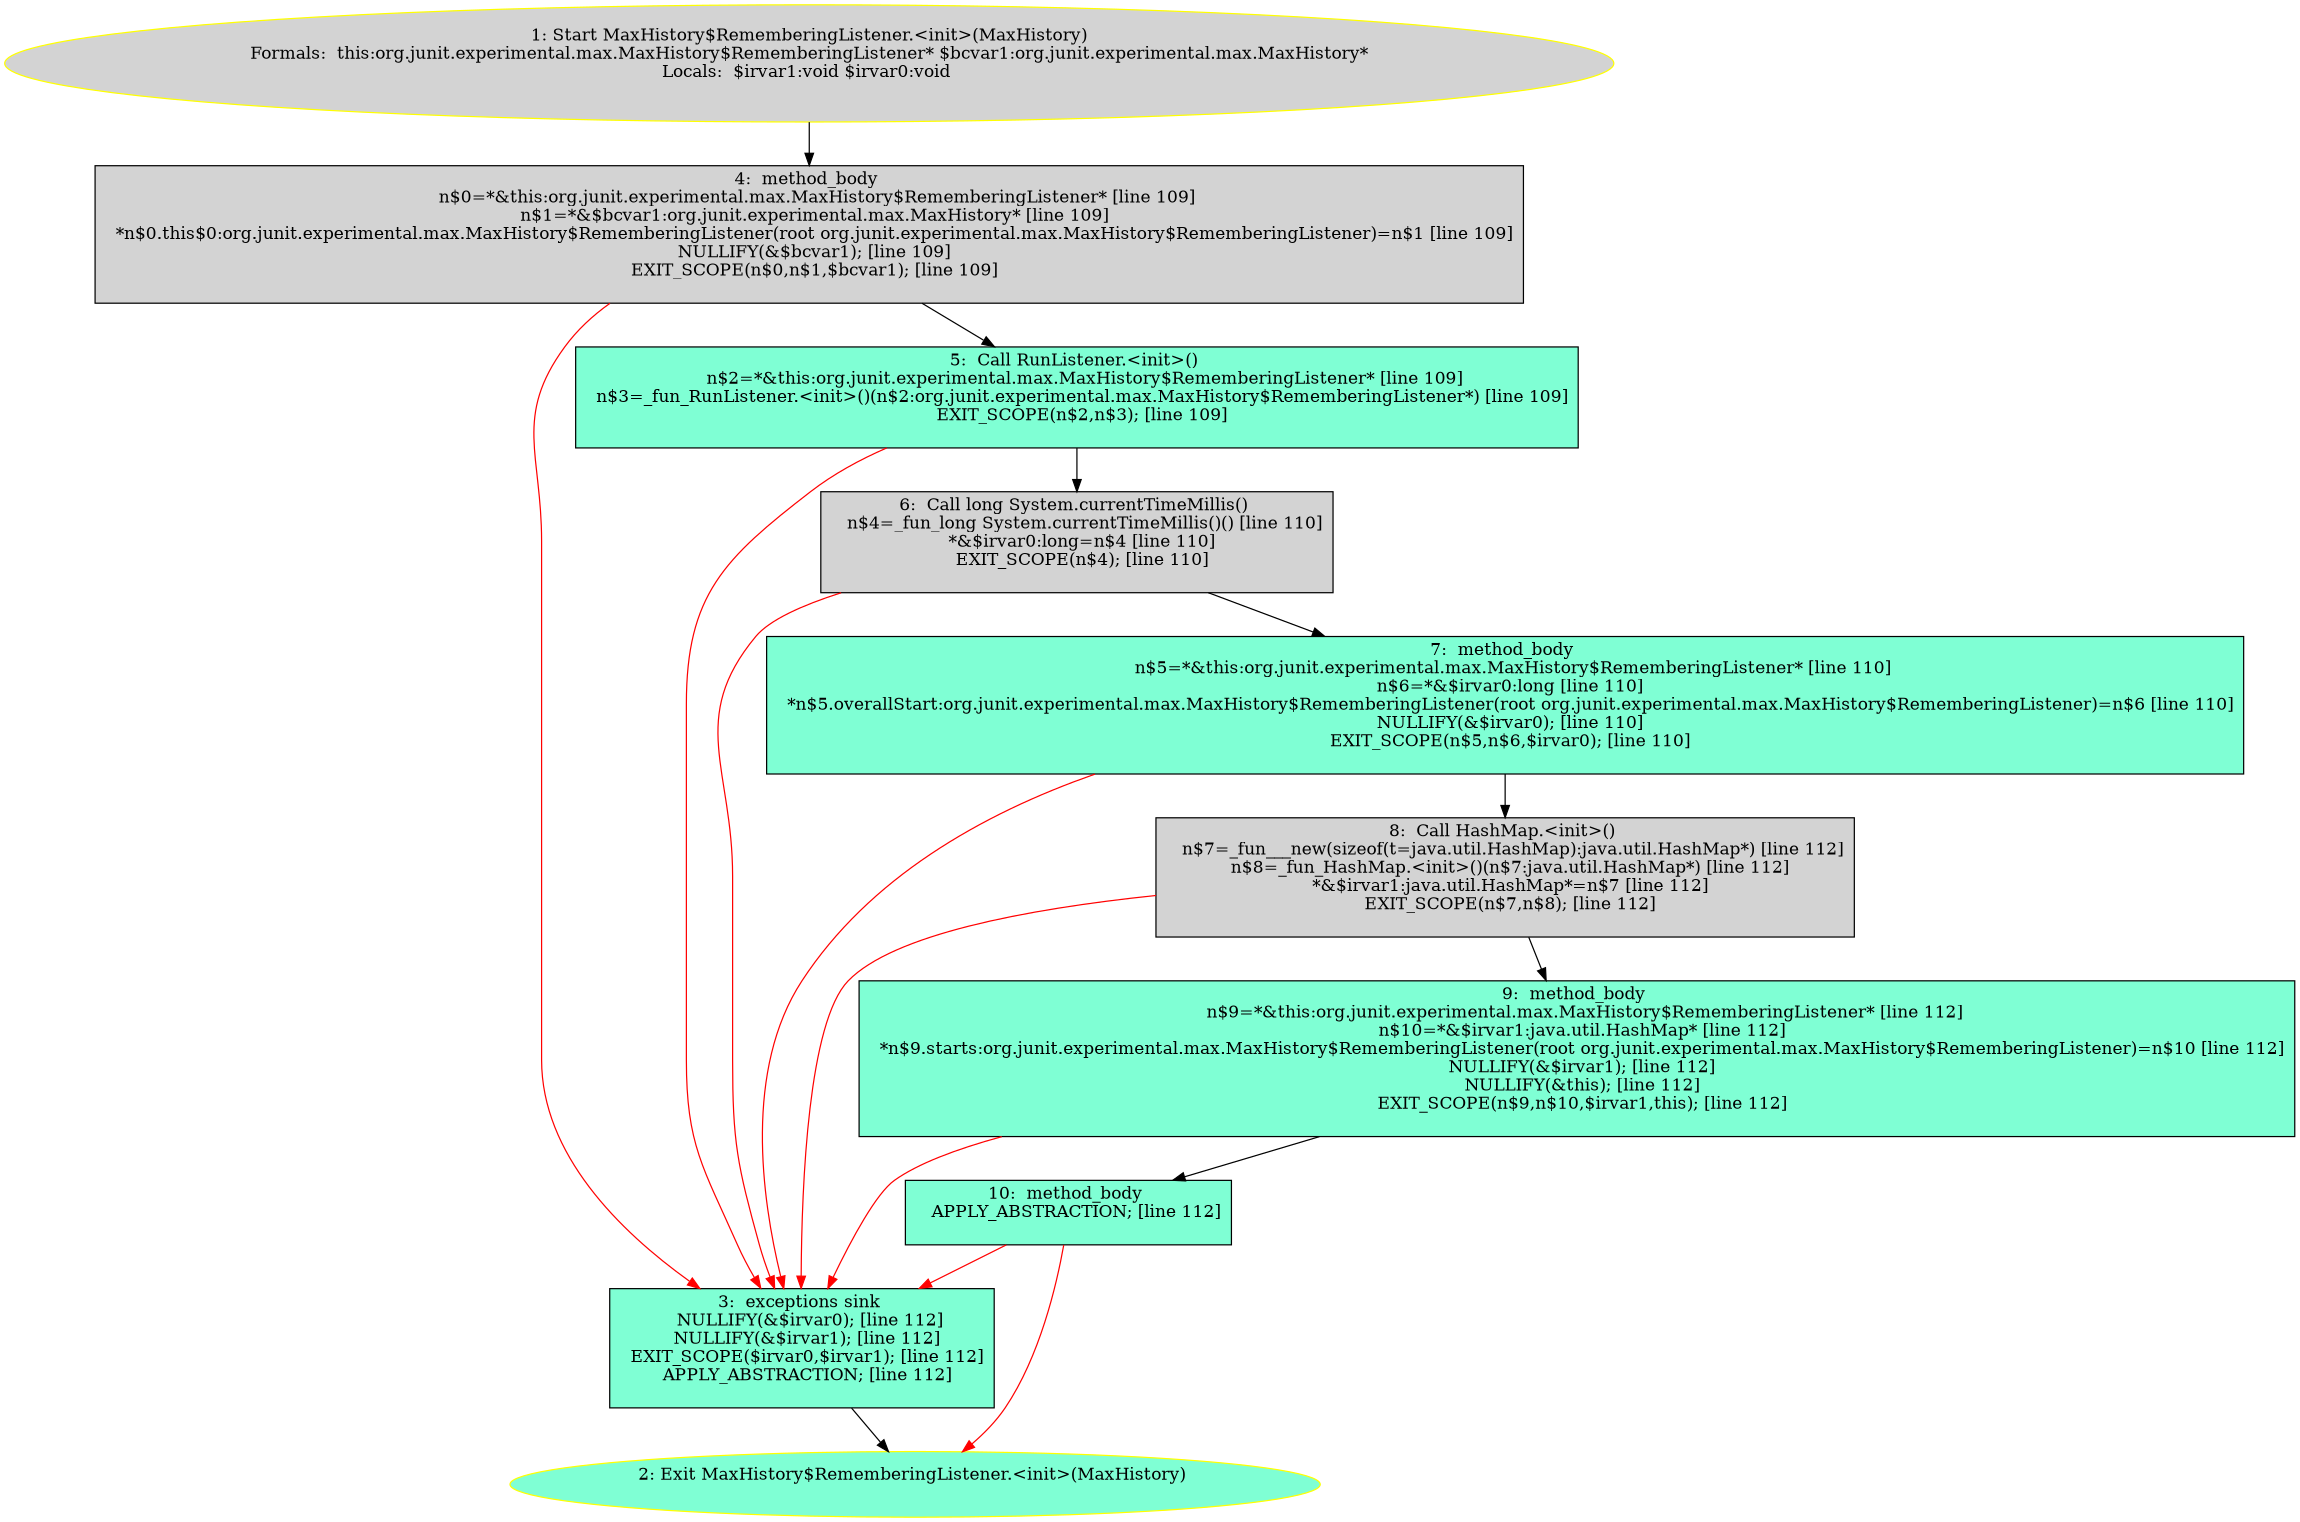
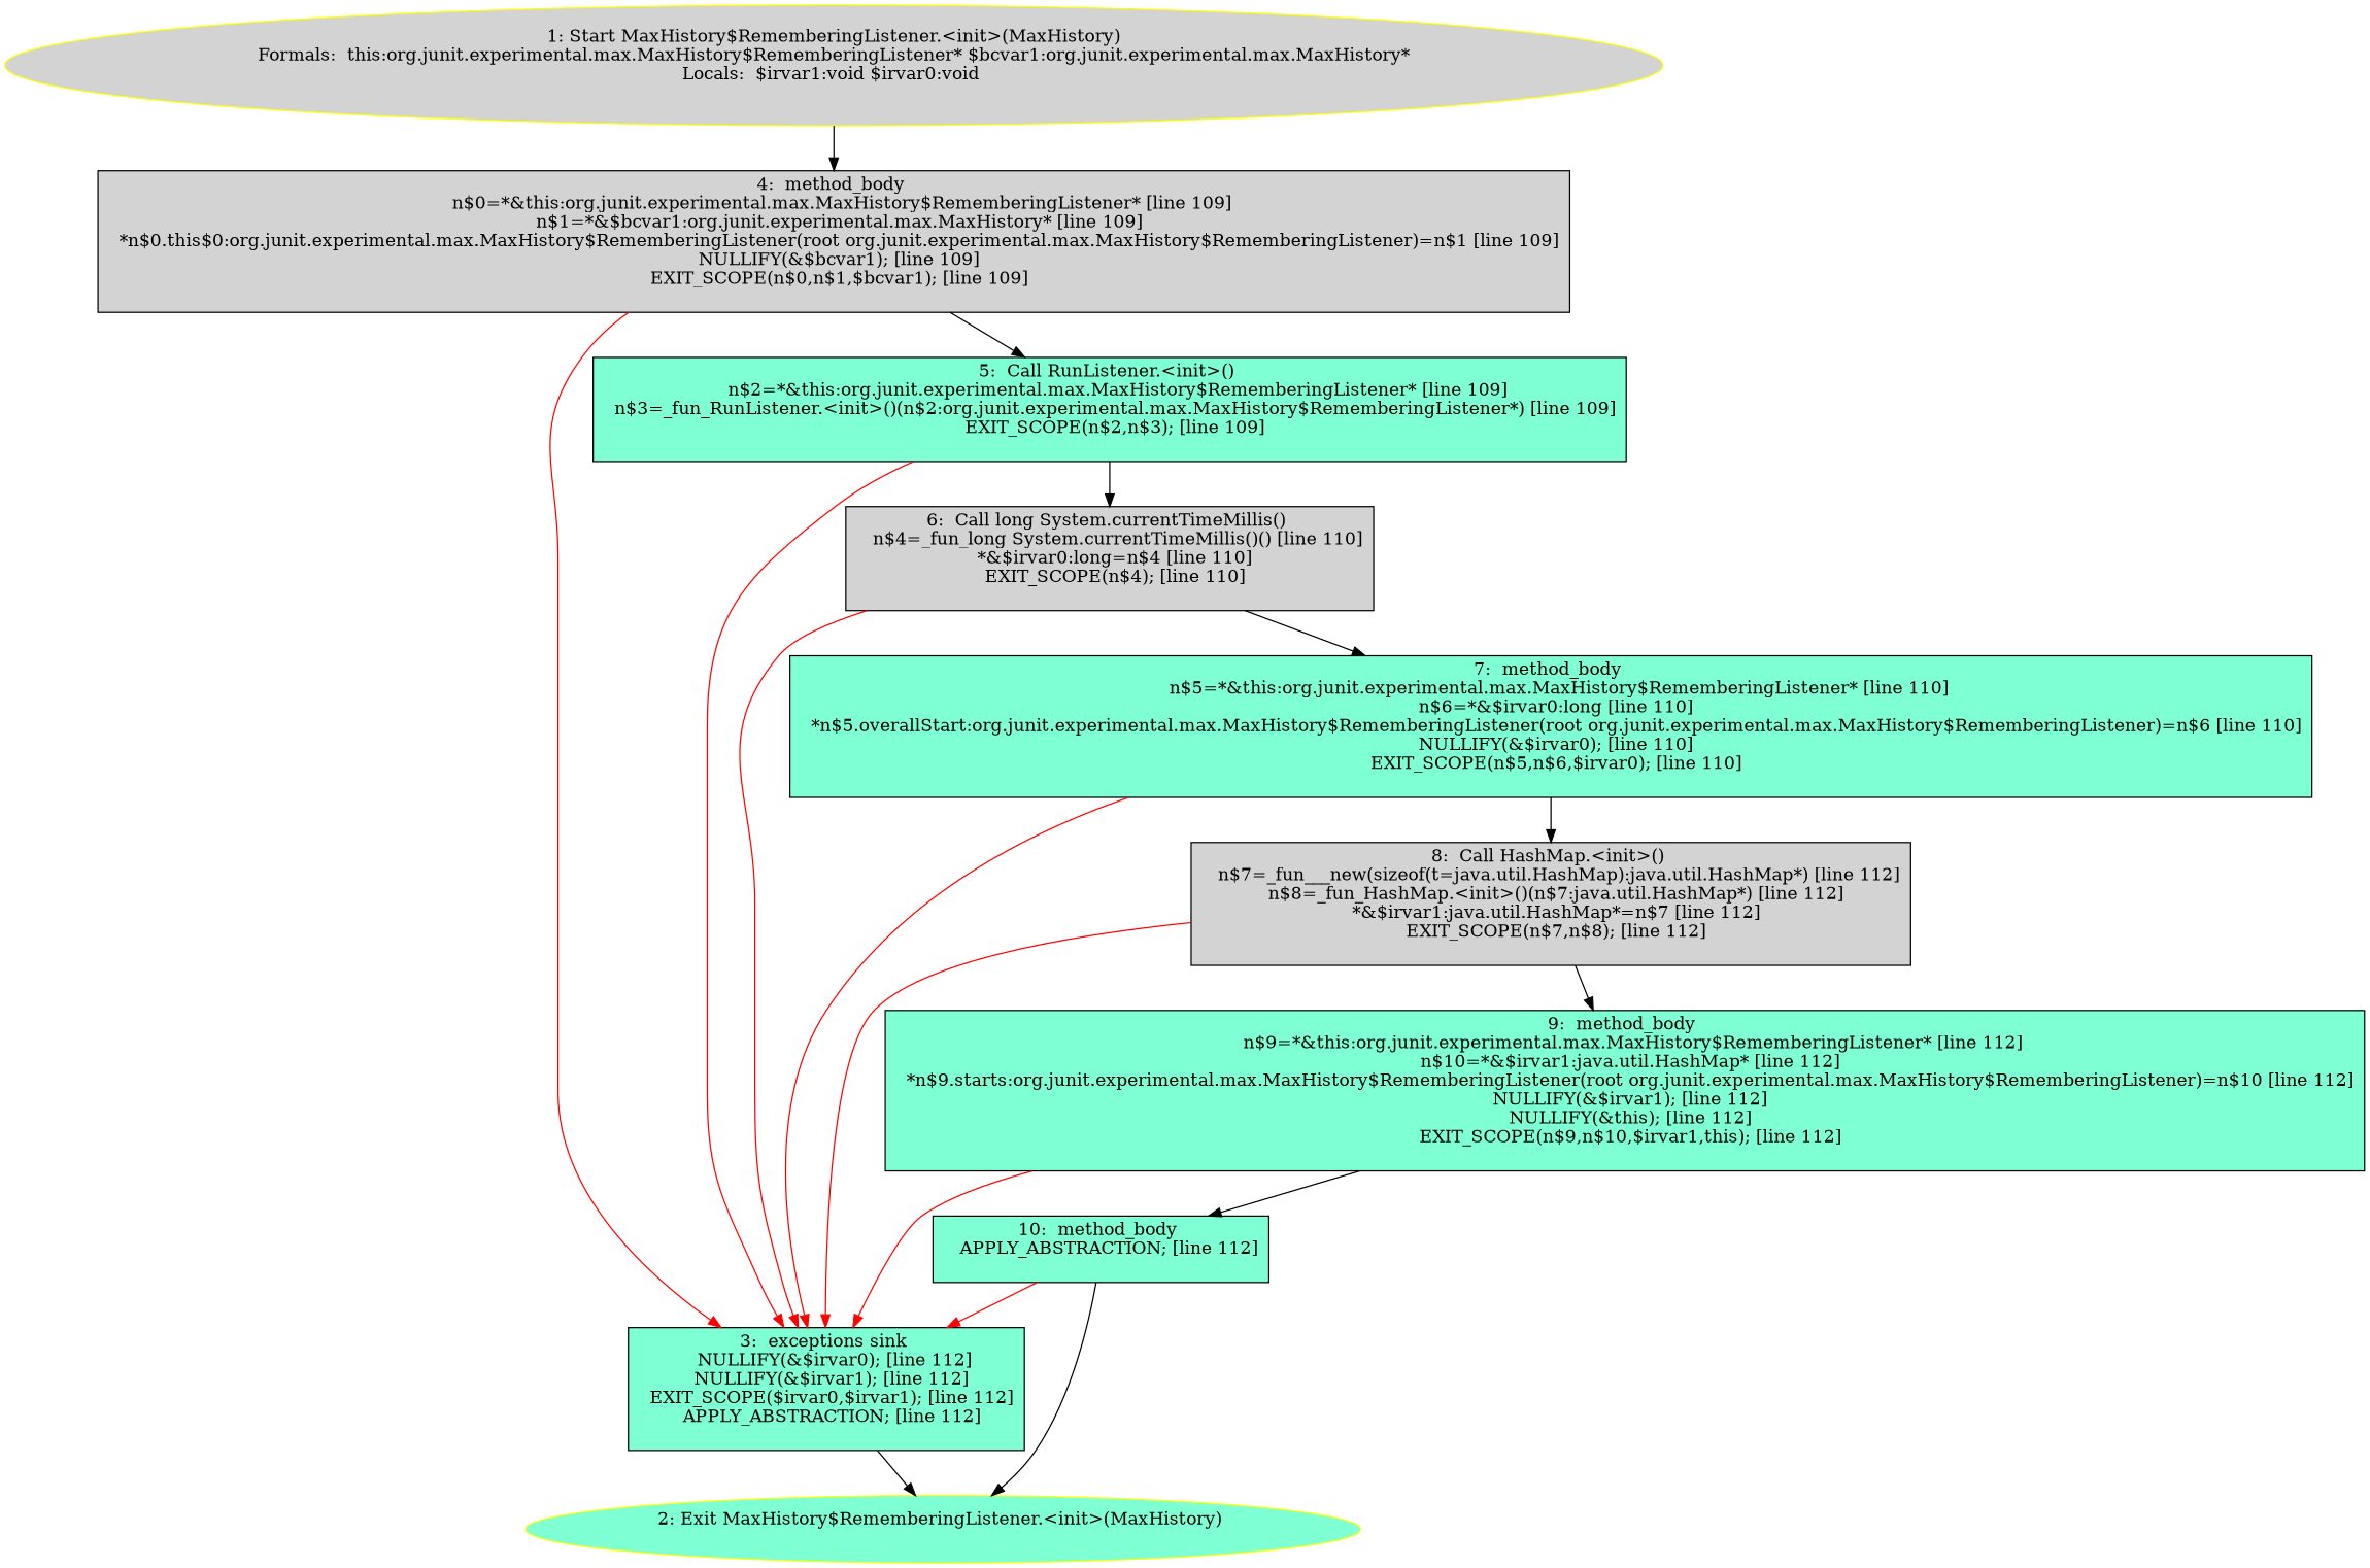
  digraph {
    node [style=filled fillcolor=aquamarine shape=box]
    n1 [color=yellow label="1: Start MaxHistory$RememberingListener.<init>(MaxHistory)\nFormals:  this:org.junit.experimental.max.MaxHistory$RememberingListener* $bcvar1:org.junit.experimental.max.MaxHistory*\nLocals:  $irvar1:void $irvar0:void \n  " fillcolor=lightgrey shape=""]
    n2 [label="4:  method_body \n   n$0=*&this:org.junit.experimental.max.MaxHistory$RememberingListener* [line 109]\n  n$1=*&$bcvar1:org.junit.experimental.max.MaxHistory* [line 109]\n  *n$0.this$0:org.junit.experimental.max.MaxHistory$RememberingListener(root org.junit.experimental.max.MaxHistory$RememberingListener)=n$1 [line 109]\n  NULLIFY(&$bcvar1); [line 109]\n  EXIT_SCOPE(n$0,n$1,$bcvar1); [line 109]\n " fillcolor=lightgrey]
    n3 [label="3:  exceptions sink \n   NULLIFY(&$irvar0); [line 112]\n  NULLIFY(&$irvar1); [line 112]\n  EXIT_SCOPE($irvar0,$irvar1); [line 112]\n  APPLY_ABSTRACTION; [line 112]\n "]
    n4 [label="5:  Call RunListener.<init>() \n   n$2=*&this:org.junit.experimental.max.MaxHistory$RememberingListener* [line 109]\n  n$3=_fun_RunListener.<init>()(n$2:org.junit.experimental.max.MaxHistory$RememberingListener*) [line 109]\n  EXIT_SCOPE(n$2,n$3); [line 109]\n "]
    n5 [color=yellow label="2: Exit MaxHistory$RememberingListener.<init>(MaxHistory) \n  " shape=""]
    n6 [label="6:  Call long System.currentTimeMillis() \n   n$4=_fun_long System.currentTimeMillis()() [line 110]\n  *&$irvar0:long=n$4 [line 110]\n  EXIT_SCOPE(n$4); [line 110]\n " fillcolor=lightgrey]
    n7 [label="7:  method_body \n   n$5=*&this:org.junit.experimental.max.MaxHistory$RememberingListener* [line 110]\n  n$6=*&$irvar0:long [line 110]\n  *n$5.overallStart:org.junit.experimental.max.MaxHistory$RememberingListener(root org.junit.experimental.max.MaxHistory$RememberingListener)=n$6 [line 110]\n  NULLIFY(&$irvar0); [line 110]\n  EXIT_SCOPE(n$5,n$6,$irvar0); [line 110]\n "]
    n8 [label="8:  Call HashMap.<init>() \n   n$7=_fun___new(sizeof(t=java.util.HashMap):java.util.HashMap*) [line 112]\n  n$8=_fun_HashMap.<init>()(n$7:java.util.HashMap*) [line 112]\n  *&$irvar1:java.util.HashMap*=n$7 [line 112]\n  EXIT_SCOPE(n$7,n$8); [line 112]\n " fillcolor=lightgrey]
    n9 [label="9:  method_body \n   n$9=*&this:org.junit.experimental.max.MaxHistory$RememberingListener* [line 112]\n  n$10=*&$irvar1:java.util.HashMap* [line 112]\n  *n$9.starts:org.junit.experimental.max.MaxHistory$RememberingListener(root org.junit.experimental.max.MaxHistory$RememberingListener)=n$10 [line 112]\n  NULLIFY(&$irvar1); [line 112]\n  NULLIFY(&this); [line 112]\n  EXIT_SCOPE(n$9,n$10,$irvar1,this); [line 112]\n "]
    n10 [label="10:  method_body \n   APPLY_ABSTRACTION; [line 112]\n "]
    n1 -> n2
    n2 -> n3 [color=red]
    n2 -> n4
    n3 -> n5
    n4 -> n3 [color=red]
    n4 -> n6
    n6 -> n3 [color=red]
    n6 -> n7
    n7 -> n3 [color=red]
    n7 -> n8
    n8 -> n3 [color=red]
    n8 -> n9
    n9 -> n3 [color=red]
    n9 -> n10
    n10 -> n3 [color=red]
-   n10 -> n5 [color=red]
+   n10 -> n5
  }
